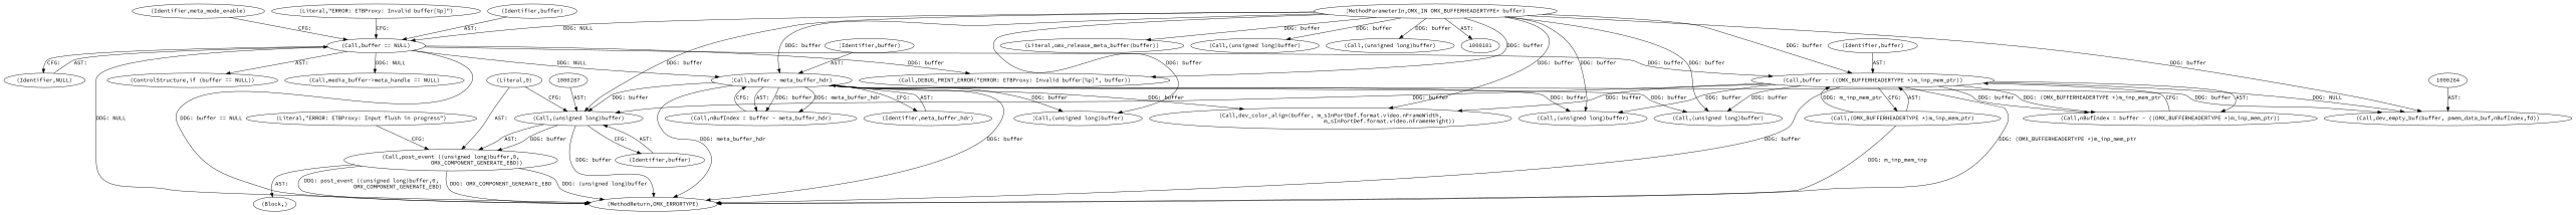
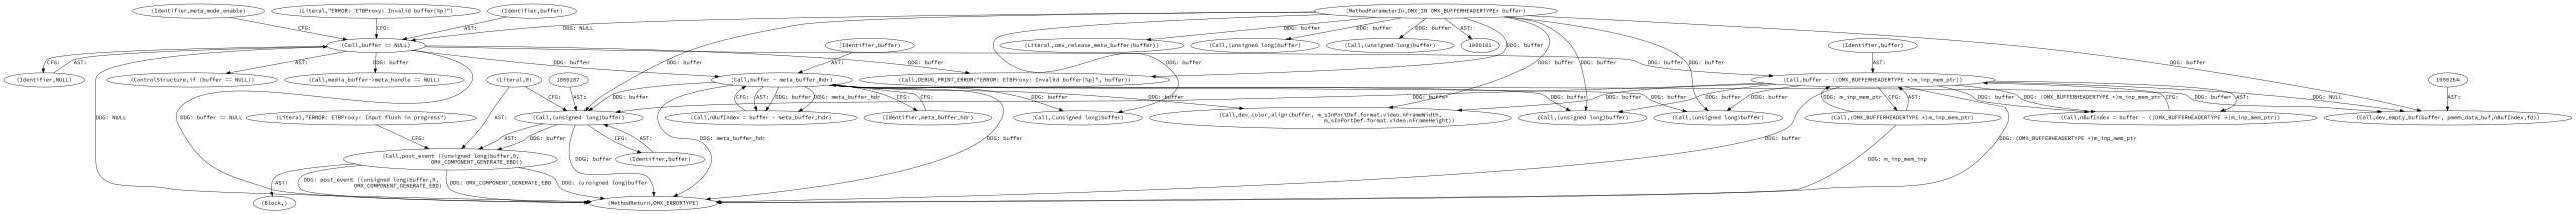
  digraph {
    fontname="Source Code Pro"
    node [fontname="Source Code Pro"]
    edge [fontname="Source Code Pro"]
    n1 [label="(Call,(unsigned long)buffer)"]
    n2 [label="(Call,post_event ((unsigned long)buffer,0,\n                OMX_COMPONENT_GENERATE_EBD))"]
    n3 [label="(Identifier,buffer)"]
    n4 [label="(MethodReturn,OMX_ERRORTYPE)"]
    n5 [label="(Block,)"]
    n6 [label="(Call,buffer - meta_buffer_hdr)"]
    n7 [label="(Identifier,meta_buffer_hdr)"]
    n8 [label="(Call,dev_color_align(buffer, m_sInPortDef.format.video.nFrameWidth,\n                                    m_sInPortDef.format.video.nFrameHeight))"]
    n9 [label="(Call,nBufIndex = buffer - meta_buffer_hdr)"]
    n10 [label="(Call,(unsigned long)buffer)"]
    n11 [label="(Call,(unsigned long)buffer)"]
    n12 [label="(Call,dev_empty_buf(buffer, pmem_data_buf,nBufIndex,fd))"]
    n13 [label="(Call,(unsigned long)buffer)"]
    n14 [label="(Call,buffer == NULL)"]
    n15 [label="(Call,buffer - ((OMX_BUFFERHEADERTYPE *)m_inp_mem_ptr))"]
    n16 [label="(Call,DEBUG_PRINT_ERROR(\"ERROR: ETBProxy: Invalid buffer[%p]\", buffer))"]
    n17 [label="(Identifier,NULL)"]
    n18 [label="(ControlStructure,if (buffer == NULL))"]
    n19 [label="(Call,media_buffer->meta_handle == NULL)"]
    n20 [label="(Call,(OMX_BUFFERHEADERTYPE *)m_inp_mem_ptr)"]
    n21 [label="(Call,nBufIndex = buffer - ((OMX_BUFFERHEADERTYPE *)m_inp_mem_ptr))"]
    n22 [label="(MethodParameterIn,OMX_IN OMX_BUFFERHEADERTYPE* buffer)"]
    n23 [label="(Literal,omx_release_meta_buffer(buffer))"]
    n24 [label="(Call,(unsigned long)buffer)"]
    n25 [label="(Call,(unsigned long)buffer)"]
    1000101
    n27 [label="(Identifier,buffer)"]
    n28 [label="(Identifier,meta_mode_enable)"]
    n29 [label="(Identifier,buffer)"]
    n30 [label="(Literal,0)"]
    n31 [label="(Literal,\"ERROR: ETBProxy: Input flush in progress\")"]
    n32 [label="(Literal,\"ERROR: ETBProxy: Invalid buffer[%p]\")"]
    n33 [label="(Identifier,buffer)"]
    1000287
    1000264
    n1 -> n2 [label="AST: "]
    n1 -> n2 [label="DDG: buffer"]
    n1 -> n3 [label="CFG: "]
    n1 -> n4 [label="DDG: buffer"]
    n2 -> n4 [label="DDG: (unsigned long)buffer"]
    n2 -> n4 [label="DDG: post_event ((unsigned long)buffer,0,\n                OMX_COMPONENT_GENERATE_EBD)"]
    n2 -> n4 [label="DDG: OMX_COMPONENT_GENERATE_EBD"]
    n2 -> n5 [label="AST: "]
    n3 -> n1 [label="AST: "]
    n6 -> n1 [label="DDG: buffer"]
    n6 -> n4 [label="DDG: buffer"]
    n6 -> n4 [label="DDG: meta_buffer_hdr"]
    n6 -> n7 [label="CFG: "]
    n6 -> n8 [label="DDG: buffer"]
    n6 -> n9 [label="AST: "]
    n6 -> n9 [label="DDG: buffer"]
    n6 -> n9 [label="DDG: meta_buffer_hdr"]
    n6 -> n10 [label="DDG: buffer"]
    n6 -> n11 [label="DDG: buffer"]
    n6 -> n12 [label="DDG: buffer"]
    n6 -> n13 [label="DDG: buffer"]
-   n7 -> n6 [label="AST: "]
+   n7 -> n6 [label="CFG: "]
    n9 -> n6 [label="CFG: "]
    n14 -> n4 [label="DDG: NULL"]
    n14 -> n4 [label="DDG: buffer == NULL"]
-   n14 -> n6 [label="DDG: NULL"]
+   n14 -> n6 [label="DDG: buffer"]
    n14 -> n15 [label="DDG: buffer"]
    n14 -> n16 [label="DDG: buffer"]
    n14 -> n17 [label="CFG: "]
    n14 -> n18 [label="AST: "]
-   n14 -> n19 [label="DDG: NULL"]
+   n14 -> n19 [label="DDG: buffer"]
    n15 -> n1 [label="DDG: buffer"]
    n15 -> n4 [label="DDG: (OMX_BUFFERHEADERTYPE *)m_inp_mem_ptr"]
    n15 -> n4 [label="DDG: buffer"]
    n15 -> n8 [label="DDG: buffer"]
    n15 -> n10 [label="DDG: buffer"]
    n15 -> n12 [label="DDG: NULL"]
    n15 -> n13 [label="DDG: buffer"]
    n15 -> n20 [label="CFG: "]
    n15 -> n21 [label="AST: "]
    n15 -> n21 [label="DDG: buffer"]
    n15 -> n21 [label="DDG: (OMX_BUFFERHEADERTYPE *)m_inp_mem_ptr"]
    n17 -> n14 [label="AST: "]
    n20 -> n4 [label="DDG: m_inp_mem_inp"]
    n20 -> n15 [label="AST: "]
    n20 -> n15 [label="DDG: m_inp_mem_ptr"]
    n21 -> n15 [label="CFG: "]
    n22 -> n1 [label="DDG: buffer"]
-   n22 -> n6 [label="DDG: buffer"]
    n22 -> n8 [label="DDG: buffer"]
    n22 -> n10 [label="DDG: buffer"]
    n22 -> n11 [label="DDG: buffer"]
    n22 -> n12 [label="DDG: buffer"]
    n22 -> n13 [label="DDG: buffer"]
    n22 -> n14 [label="DDG: NULL"]
-   n22 -> n15 [label="DDG: buffer"]
    n22 -> n16 [label="DDG: buffer"]
    n22 -> n23 [label="DDG: buffer"]
    n22 -> n24 [label="DDG: buffer"]
    n22 -> n25 [label="DDG: buffer"]
    n22 -> 1000101 [label="AST: "]
    n27 -> n6 [label="AST: "]
    n28 -> n14 [label="CFG: "]
    n29 -> n15 [label="AST: "]
    n30 -> n1 [label="CFG: "]
    n30 -> n2 [label="AST: "]
    n31 -> n2 [label="CFG: "]
    n32 -> n14 [label="CFG: "]
    n33 -> n14 [label="AST: "]
    1000287 -> n1 [label="AST: "]
    1000264 -> n12 [label="AST: "]
  }
